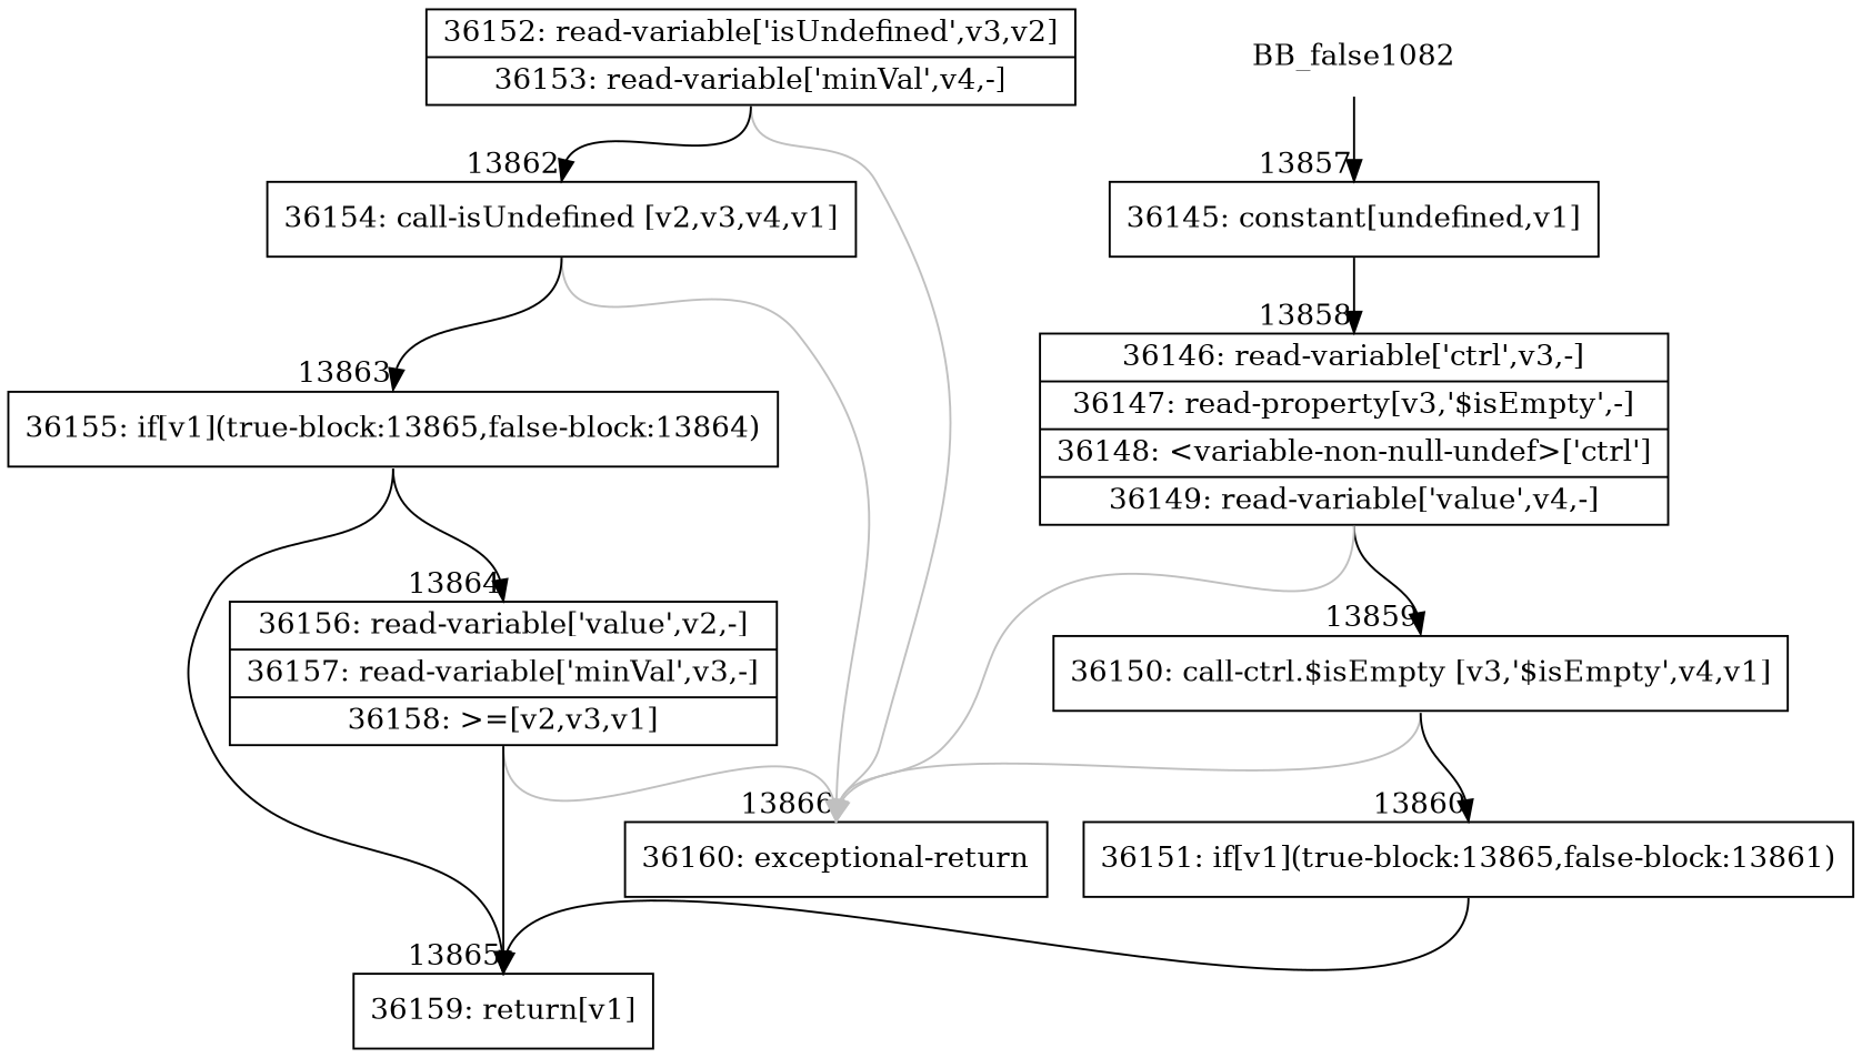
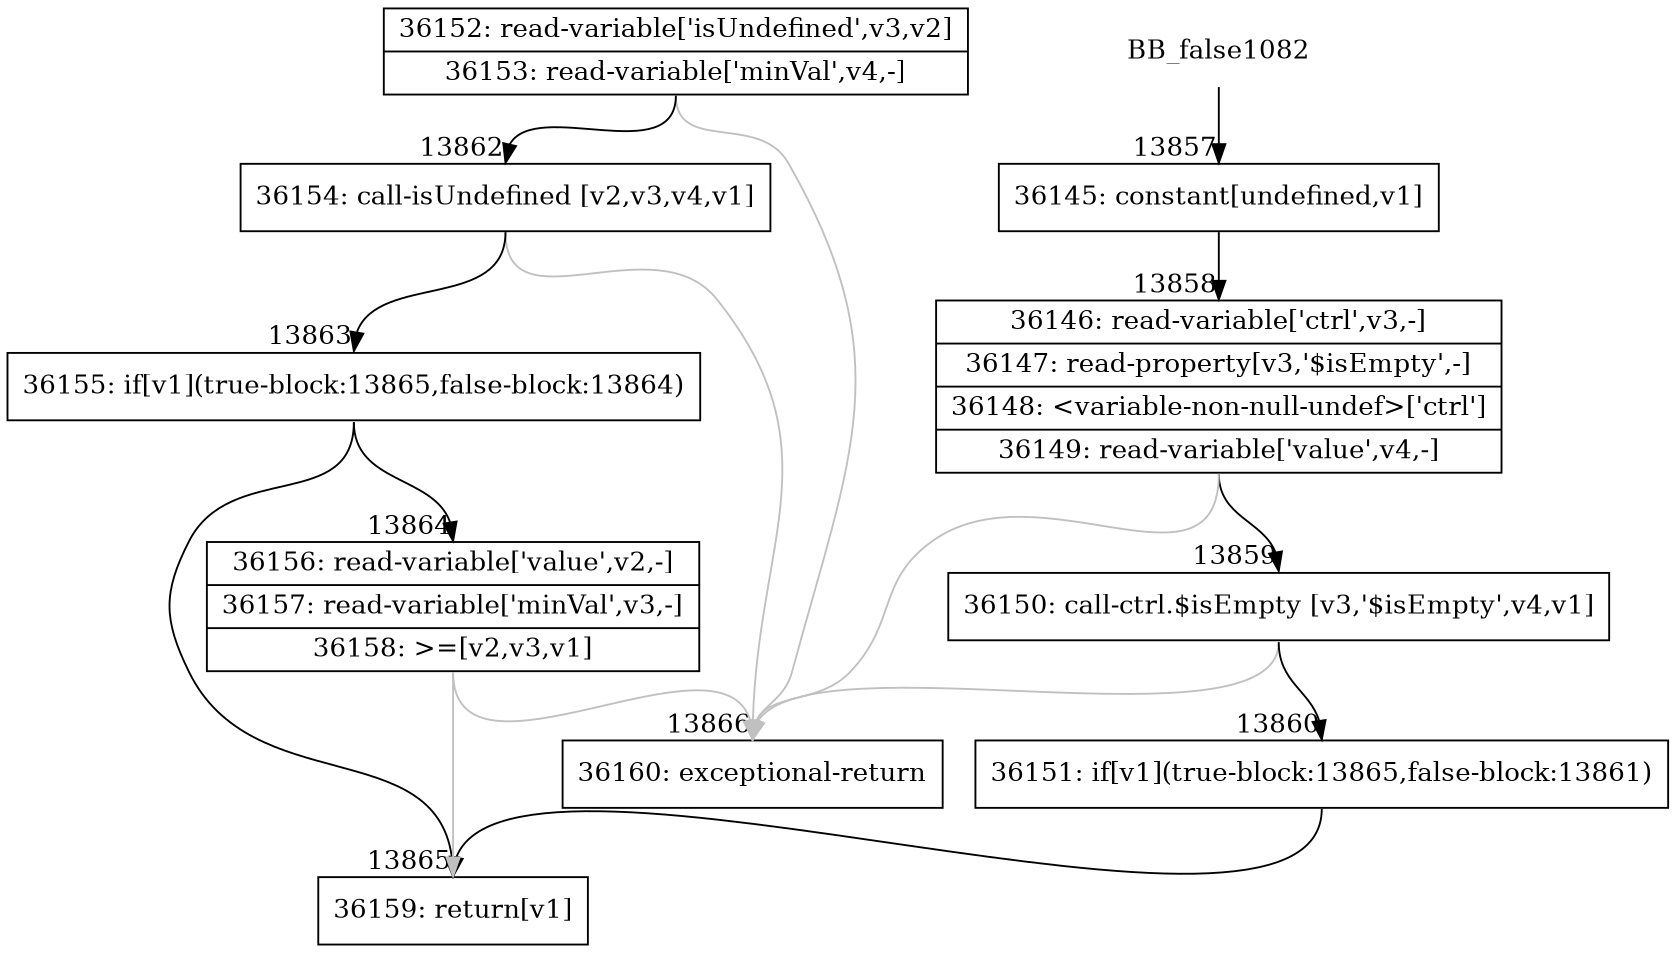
  digraph {
    rankdir=TD
    node [shape=record]
    edge [headport=n tailport=s]
    n1 [label=BB_false1082 shape=none]
    n2 [label="{36145: constant[undefined,v1]}"]
    n3 [label="{36146: read-variable['ctrl',v3,-]|36147: read-property[v3,'$isEmpty',-]|36148: \<variable-non-null-undef\>['ctrl']|36149: read-variable['value',v4,-]}"]
    n4 [label="{36150: call-ctrl.$isEmpty [v3,'$isEmpty',v4,v1]}"]
    n5 [label="{36160: exceptional-return}"]
    n6 [label="{36151: if[v1](true-block:13865,false-block:13861)}"]
    n7 [label="{36159: return[v1]}"]
    n8 [label="{36152: read-variable['isUndefined',v3,v2]|36153: read-variable['minVal',v4,-]}"]
    n9 [label="{36154: call-isUndefined [v2,v3,v4,v1]}"]
    n10 [label="{36155: if[v1](true-block:13865,false-block:13864)}"]
    n11 [label="{36156: read-variable['value',v2,-]|36157: read-variable['minVal',v3,-]|36158: \>=[v2,v3,v1]}"]
    n1 -> n2 [headlabel="    13857"]
    n2 -> n3 [headlabel="      13858"]
    n3 -> n4 [headlabel="      13859"]
    n3 -> n5 [color=gray headlabel="      13866"]
    n4 -> n5 [color=gray]
    n4 -> n6 [headlabel="      13860"]
    n6 -> n7 [headlabel="      13865"]
    n8 -> n5 [color=gray]
    n8 -> n9 [headlabel="      13862"]
    n9 -> n5 [color=gray]
    n9 -> n10 [headlabel="      13863"]
    n10 -> n7
    n10 -> n11 [headlabel="      13864"]
    n11 -> n5 [color=gray]
-   n11 -> n7
+   n11 -> n7 [color=gray]
  }
